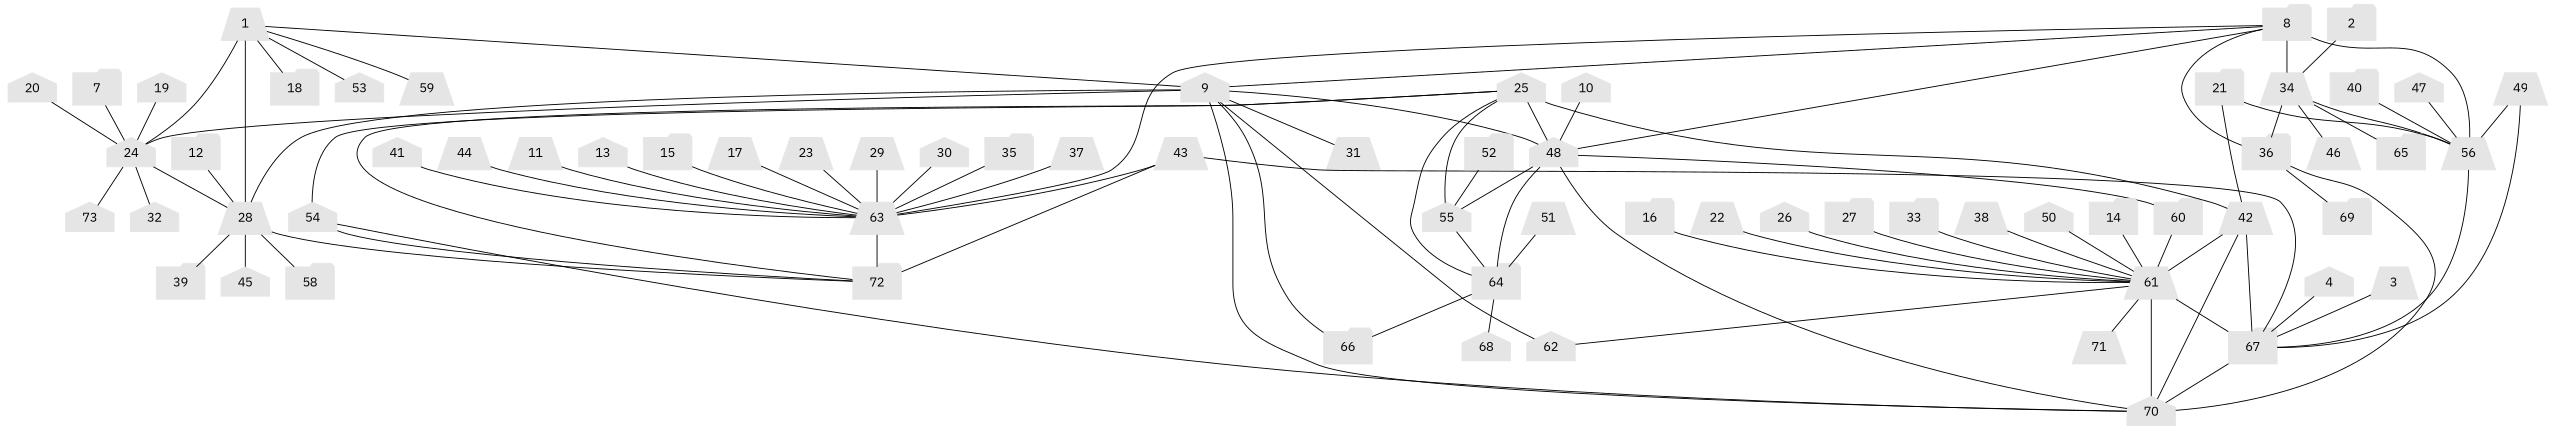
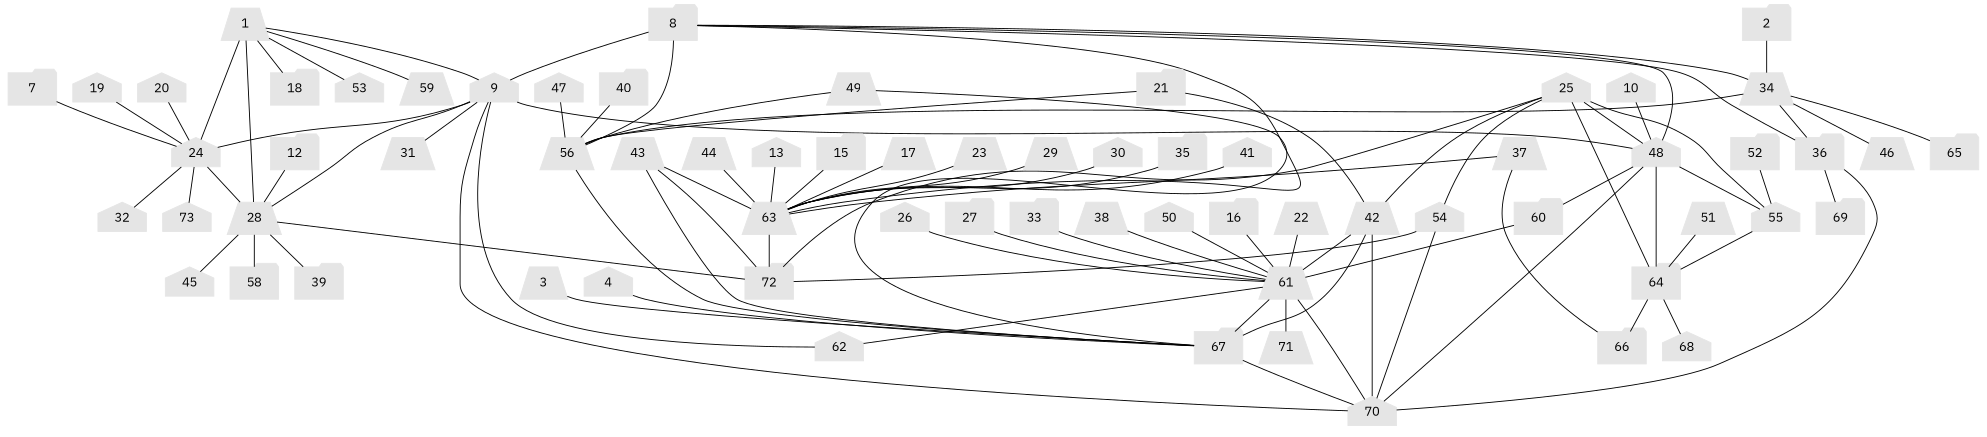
  graph {
    fontname="IBM Plex Sans"
    node [color=gray90 fontname="IBM Plex Sans" shape=folder style=filled]
    edge [fontname="IBM Plex Sans" weight=1.0]
    1 [shape=trapezium]
    9 [shape=house]
    18
    24 [shape=house]
    28 [shape=trapezium]
    53 [shape=house]
    59 [shape=trapezium]
    48 [shape=house]
    31 [shape=trapezium]
    62 [shape=house]
    66
    70 [shape=house]
    32 [shape=house]
    73 [shape=house]
    72
    39
    45 [shape=house]
    58
    2
    34 [shape=trapezium]
    36
    56 [shape=trapezium]
    46 [shape=trapezium]
    65
    3 [shape=trapezium]
    67
    4 [shape=house]
    55 [shape=house]
    64
    60
    7
    8
    63 [shape=trapezium]
    69
    10 [shape=house]
-   11 [shape=trapezium]
    12
    13 [shape=house]
-   14
    61 [shape=trapezium]
    71 [shape=trapezium]
    15
    16
    17 [shape=trapezium]
    19 [shape=house]
    20 [shape=house]
    21
    42 [shape=trapezium]
    22 [shape=trapezium]
    23 [shape=trapezium]
    25 [shape=house]
    54 [shape=house]
    68 [shape=house]
    26 [shape=house]
    27
    29 [shape=trapezium]
    30 [shape=house]
    33
    35
    37 [shape=trapezium]
    38 [shape=trapezium]
    40
    41 [shape=house]
    43 [shape=trapezium]
    44 [shape=trapezium]
    47 [shape=house]
    49 [shape=trapezium]
    50 [shape=house]
    51 [shape=trapezium]
    52
    1 -- 9 [weight=4.0]
    1 -- 18
    1 -- 24 [weight=4.0]
    1 -- 28 [weight=4.0]
    1 -- 53
    1 -- 59
    9 -- 24
    9 -- 28
    9 -- 48
    9 -- 31
    9 -- 62
-   9 -- 66
+   37 -- 66
    9 -- 70
    24 -- 28
    24 -- 32
    24 -- 73
    28 -- 72
    28 -- 39
    28 -- 45
    28 -- 58
    48 -- 70 [weight=2.0]
    48 -- 55 [weight=4.0]
    48 -- 64 [weight=4.0]
    48 -- 60
    2 -- 34
    34 -- 36
    34 -- 56 [weight=3.0]
    34 -- 46
    34 -- 65
    36 -- 70
    36 -- 69
    56 -- 67
    3 -- 67
    67 -- 70
    4 -- 67
    55 -- 64
    64 -- 66
    64 -- 68
    60 -- 61
    7 -- 24
    8 -- 9
    8 -- 48
    8 -- 34 [weight=2.0]
    8 -- 36 [weight=2.0]
    8 -- 56 [weight=6.0]
    8 -- 63
    63 -- 72 [weight=5.0]
    10 -- 48
-   11 -- 63
    12 -- 28
    13 -- 63
-   14 -- 61
    61 -- 62
    61 -- 70 [weight=3.0]
    61 -- 67 [weight=3.0]
    61 -- 71
    15 -- 63
    16 -- 61
    17 -- 63
    19 -- 24
    20 -- 24
    21 -- 56
    21 -- 42
    42 -- 70 [weight=2.0]
    42 -- 67 [weight=2.0]
    42 -- 61 [weight=6.0]
    22 -- 61
    23 -- 63
    25 -- 48 [weight=4.0]
    25 -- 72
    25 -- 55
    25 -- 64
    25 -- 42
    25 -- 54
    54 -- 70
    54 -- 72
    26 -- 61
    27 -- 61
    29 -- 63
    30 -- 63
    33 -- 61
    35 -- 63
    37 -- 63
    38 -- 61
    40 -- 56
    41 -- 63
    43 -- 72
    43 -- 67
    43 -- 63 [weight=5.0]
    44 -- 63
    47 -- 56
    49 -- 56
    49 -- 67
    50 -- 61
    51 -- 64
    52 -- 55
  }
